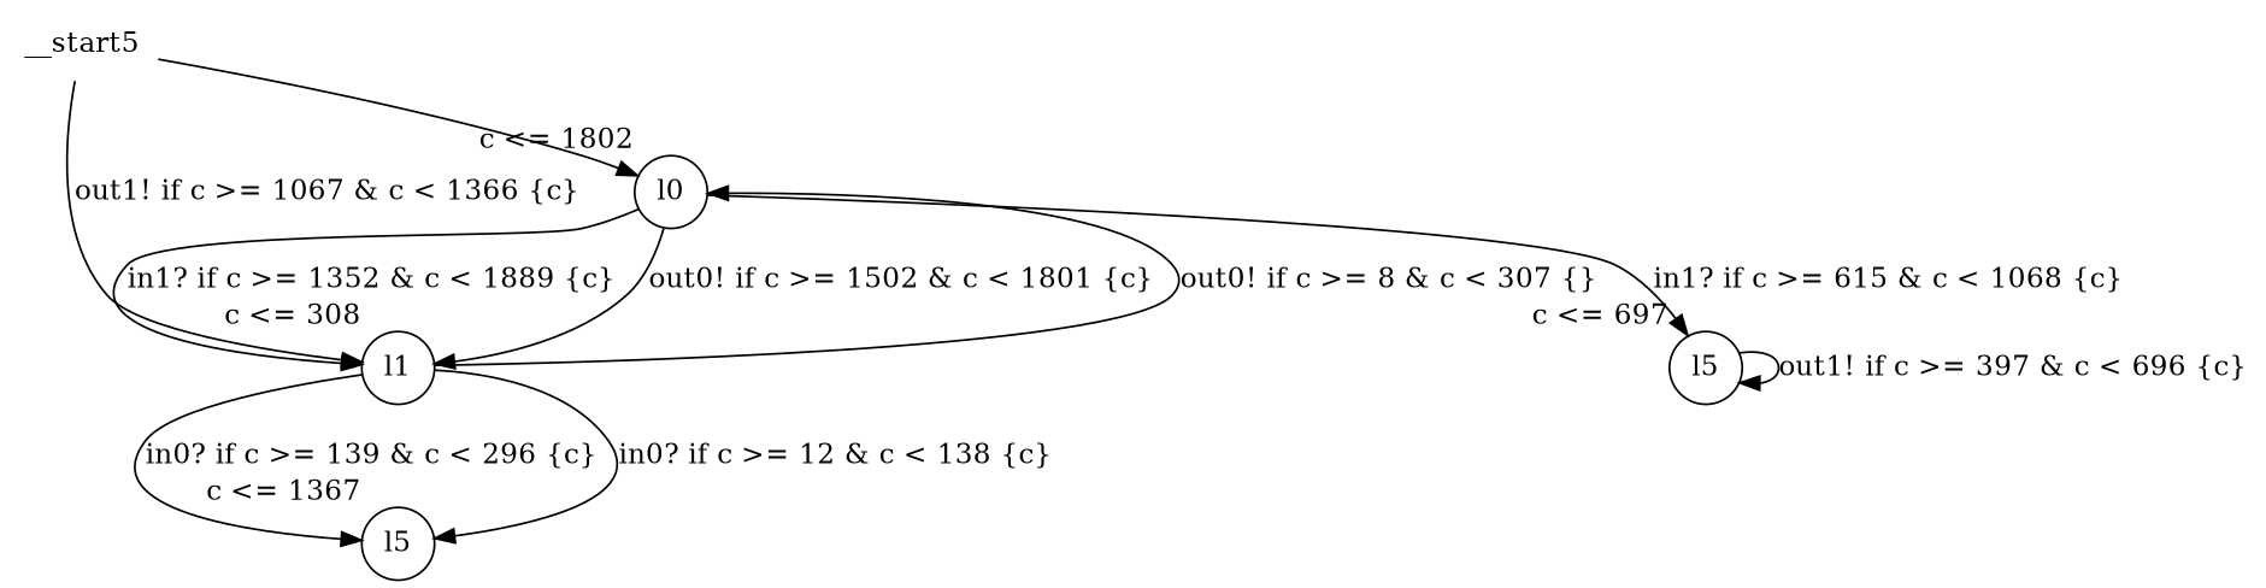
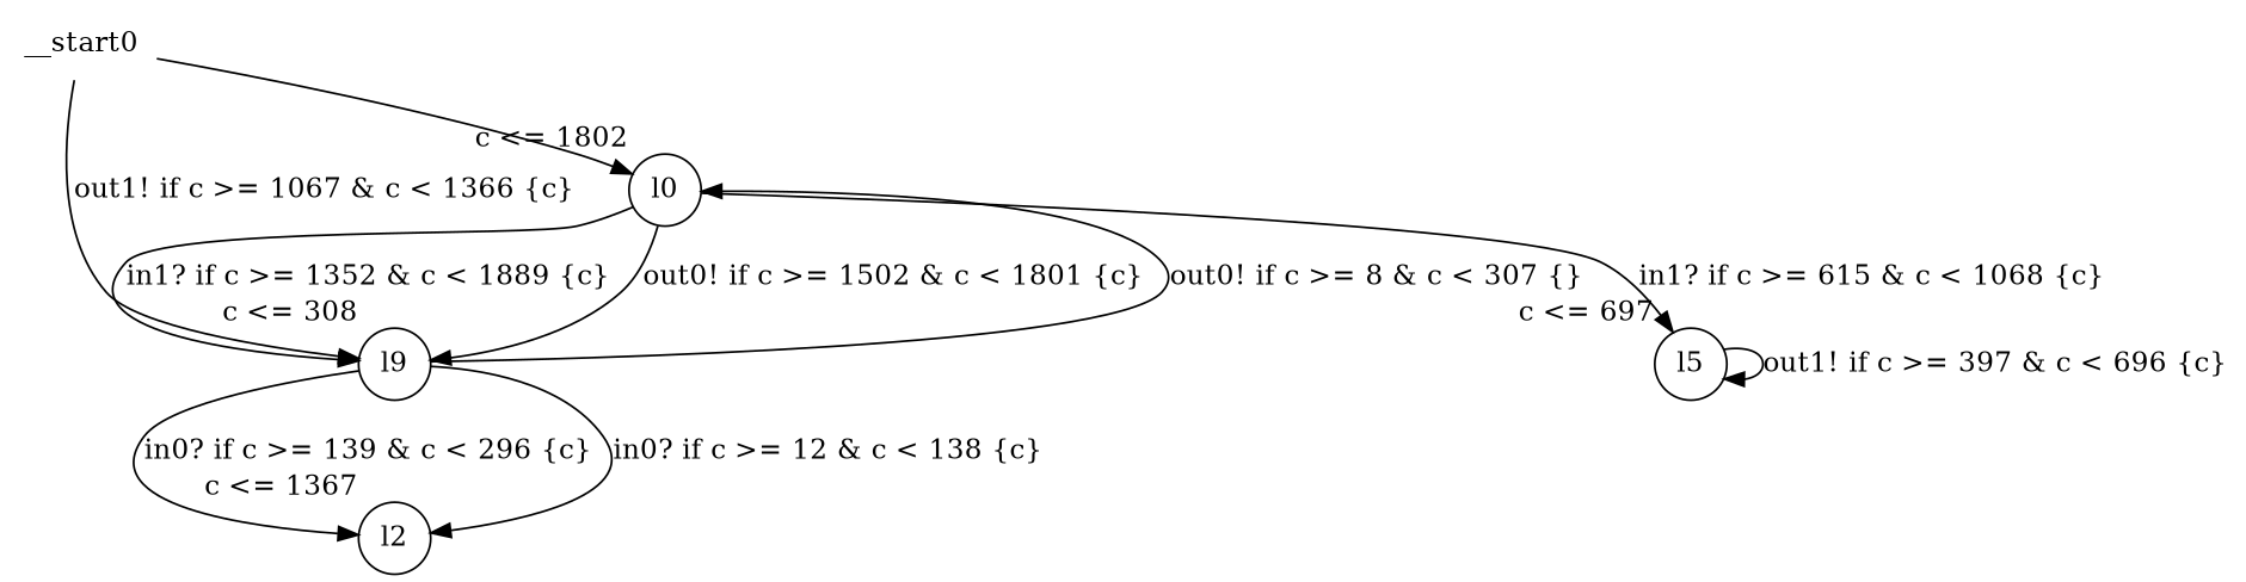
  digraph {
    node [shape=circle margin=0]
-   __start0 [shape=none label=__start5 margin=""]
+   __start0 [shape=none margin=""]
    n2 [label=l0 xlabel="c <= 1802"]
-   n3 [label=l1 xlabel="c <= 308"]
+   n3 [label=l9 xlabel="c <= 308"]
    n4 [label=l5 xlabel="c <= 697"]
-   n5 [label=l5 xlabel="c <= 1367"]
+   n5 [label=l2 xlabel="c <= 1367"]
    __start0 -> n2
    __start0 -> n3 [label="out1! if c >= 1067 & c < 1366 {c} "]
    n2 -> n3 [label="in1? if c >= 1352 & c < 1889 {c} "]
    n2 -> n3 [label="out0! if c >= 1502 & c < 1801 {c} "]
    n2 -> n4 [label="in1? if c >= 615 & c < 1068 {c} "]
    n3 -> n2 [label="out0! if c >= 8 & c < 307 {} "]
    n3 -> n5 [label="in0? if c >= 139 & c < 296 {c} "]
    n3 -> n5 [label="in0? if c >= 12 & c < 138 {c} "]
    n4 -> n4 [label="out1! if c >= 397 & c < 696 {c} "]
  }
